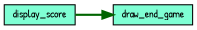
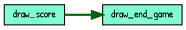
  digraph {
    rankdir=RL
    fontname="Patrick Hand"
    node [color=black fillcolor=aquamarine fontname="Patrick Hand" fontsize=10 shape=record style=filled]
    n1 [fontcolor=black height=0.2 label=draw_end_game width=0.4]
-   n2 [height=0.2 label=display_score width=0.4]
+   n2 [height=0.2 label=draw_score width=0.4]
    n1 -> n2 [color=darkgreen dir=back fontname="Patrick Hand" fontsize=10 labelfontname=Helvetica labelfontsize=10 style=bold]
  }
